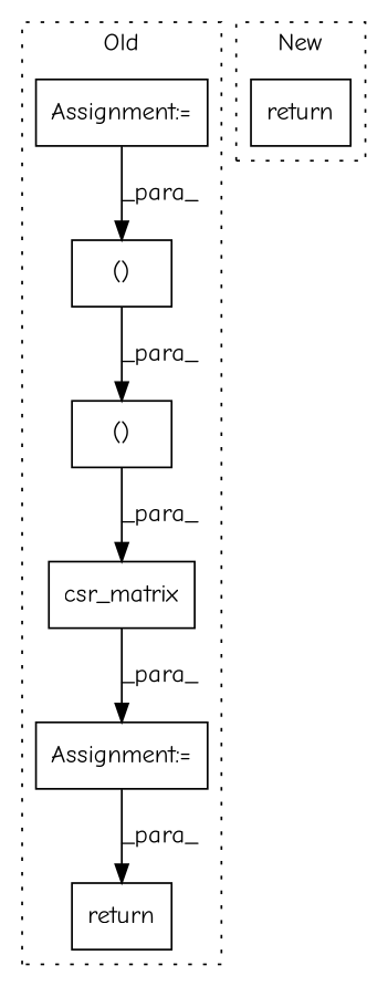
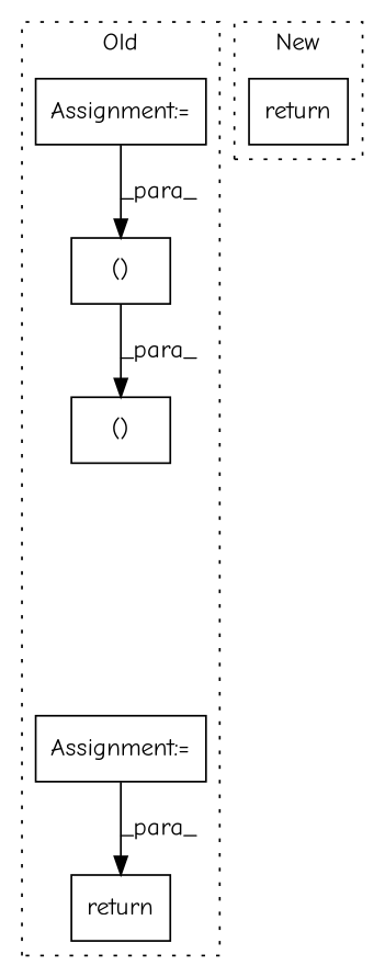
  digraph {
    fontname="Comic Neue"
    node [a=106 l=1 shape=box fontname="Comic Neue"]
    edge [fontname="Comic Neue"]
-   n1 [a=32 l="16,2" label=csr_matrix s="6279,6359"]
    n2 [l=64 label="()" s=6295]
    n3 [a=7 label="Assignment:=" s=6234]
    n4 [a=41 l=7 label=return s=6367]
    n5 [l=32 label="()" s=6326]
    n6 [a=7 label="Assignment:=" s=6278]
    n7 [a=41 l=7 label=return s=6709]
    subgraph cluster_1 {
      label=Old
      style=dotted
-     n1
      n2
      n3
      n4
      n5
      n6
    }
    subgraph cluster_2 {
      label=New
      style=dotted
      n7
    }
-   n1 -> n6 [label=_para_]
-   n2 -> n1 [label=_para_]
    n3 -> n5 [label=_para_]
    n5 -> n2 [label=_para_]
    n6 -> n4 [label=_para_]
  }
